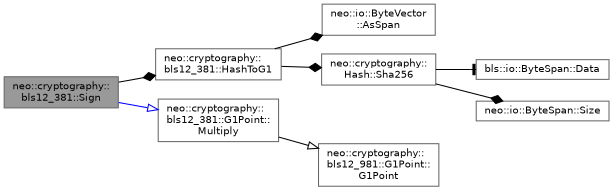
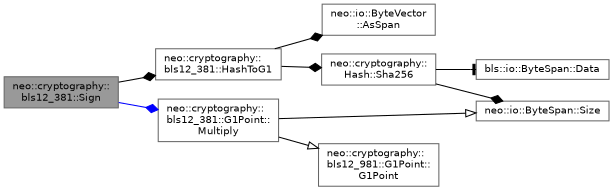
  digraph {
    rankdir=LR
    node [color=grey40 fillcolor=white fontname=Helvetica fontsize=10 shape=box style=filled]
    edge [arrowhead=diamond color=black fontname=Helvetica fontsize=10 labelfontname=Helvetica labelfontsize=10 style=solid]
    n1 [color=gray40 fillcolor=grey60 fontcolor=black height=0.2 label="neo::cryptography::\lbls12_381::Sign" width=0.4]
    n2 [height=0.2 label="neo::cryptography::\lbls12_381::HashToG1" width=0.4]
    n3 [height=0.2 label="neo::cryptography::\lbls12_381::G1Point::\lMultiply" width=0.4]
    n4 [height=0.2 label="neo::io::ByteVector\l::AsSpan" width=0.4]
    n5 [height=0.2 label="neo::cryptography::\lHash::Sha256" width=0.4]
    n6 [height=0.2 label="neo::io::ByteSpan::Size" width=0.4]
    n7 [height=0.2 label="neo::cryptography::\lbls12_981::G1Point::\lG1Point" width=0.4]
    n8 [height=0.2 label="bls::io::ByteSpan::Data" width=0.4]
    n1 -> n2
-   n1 -> n3 [arrowhead=onormal color=blue]
+   n1 -> n3 [color=blue]
    n2 -> n4
    n2 -> n5
+   n3 -> n6 [arrowhead=onormal]
    n3 -> n7 [arrowhead=onormal]
    n5 -> n6
    n5 -> n8 [arrowhead=tee]
  }
